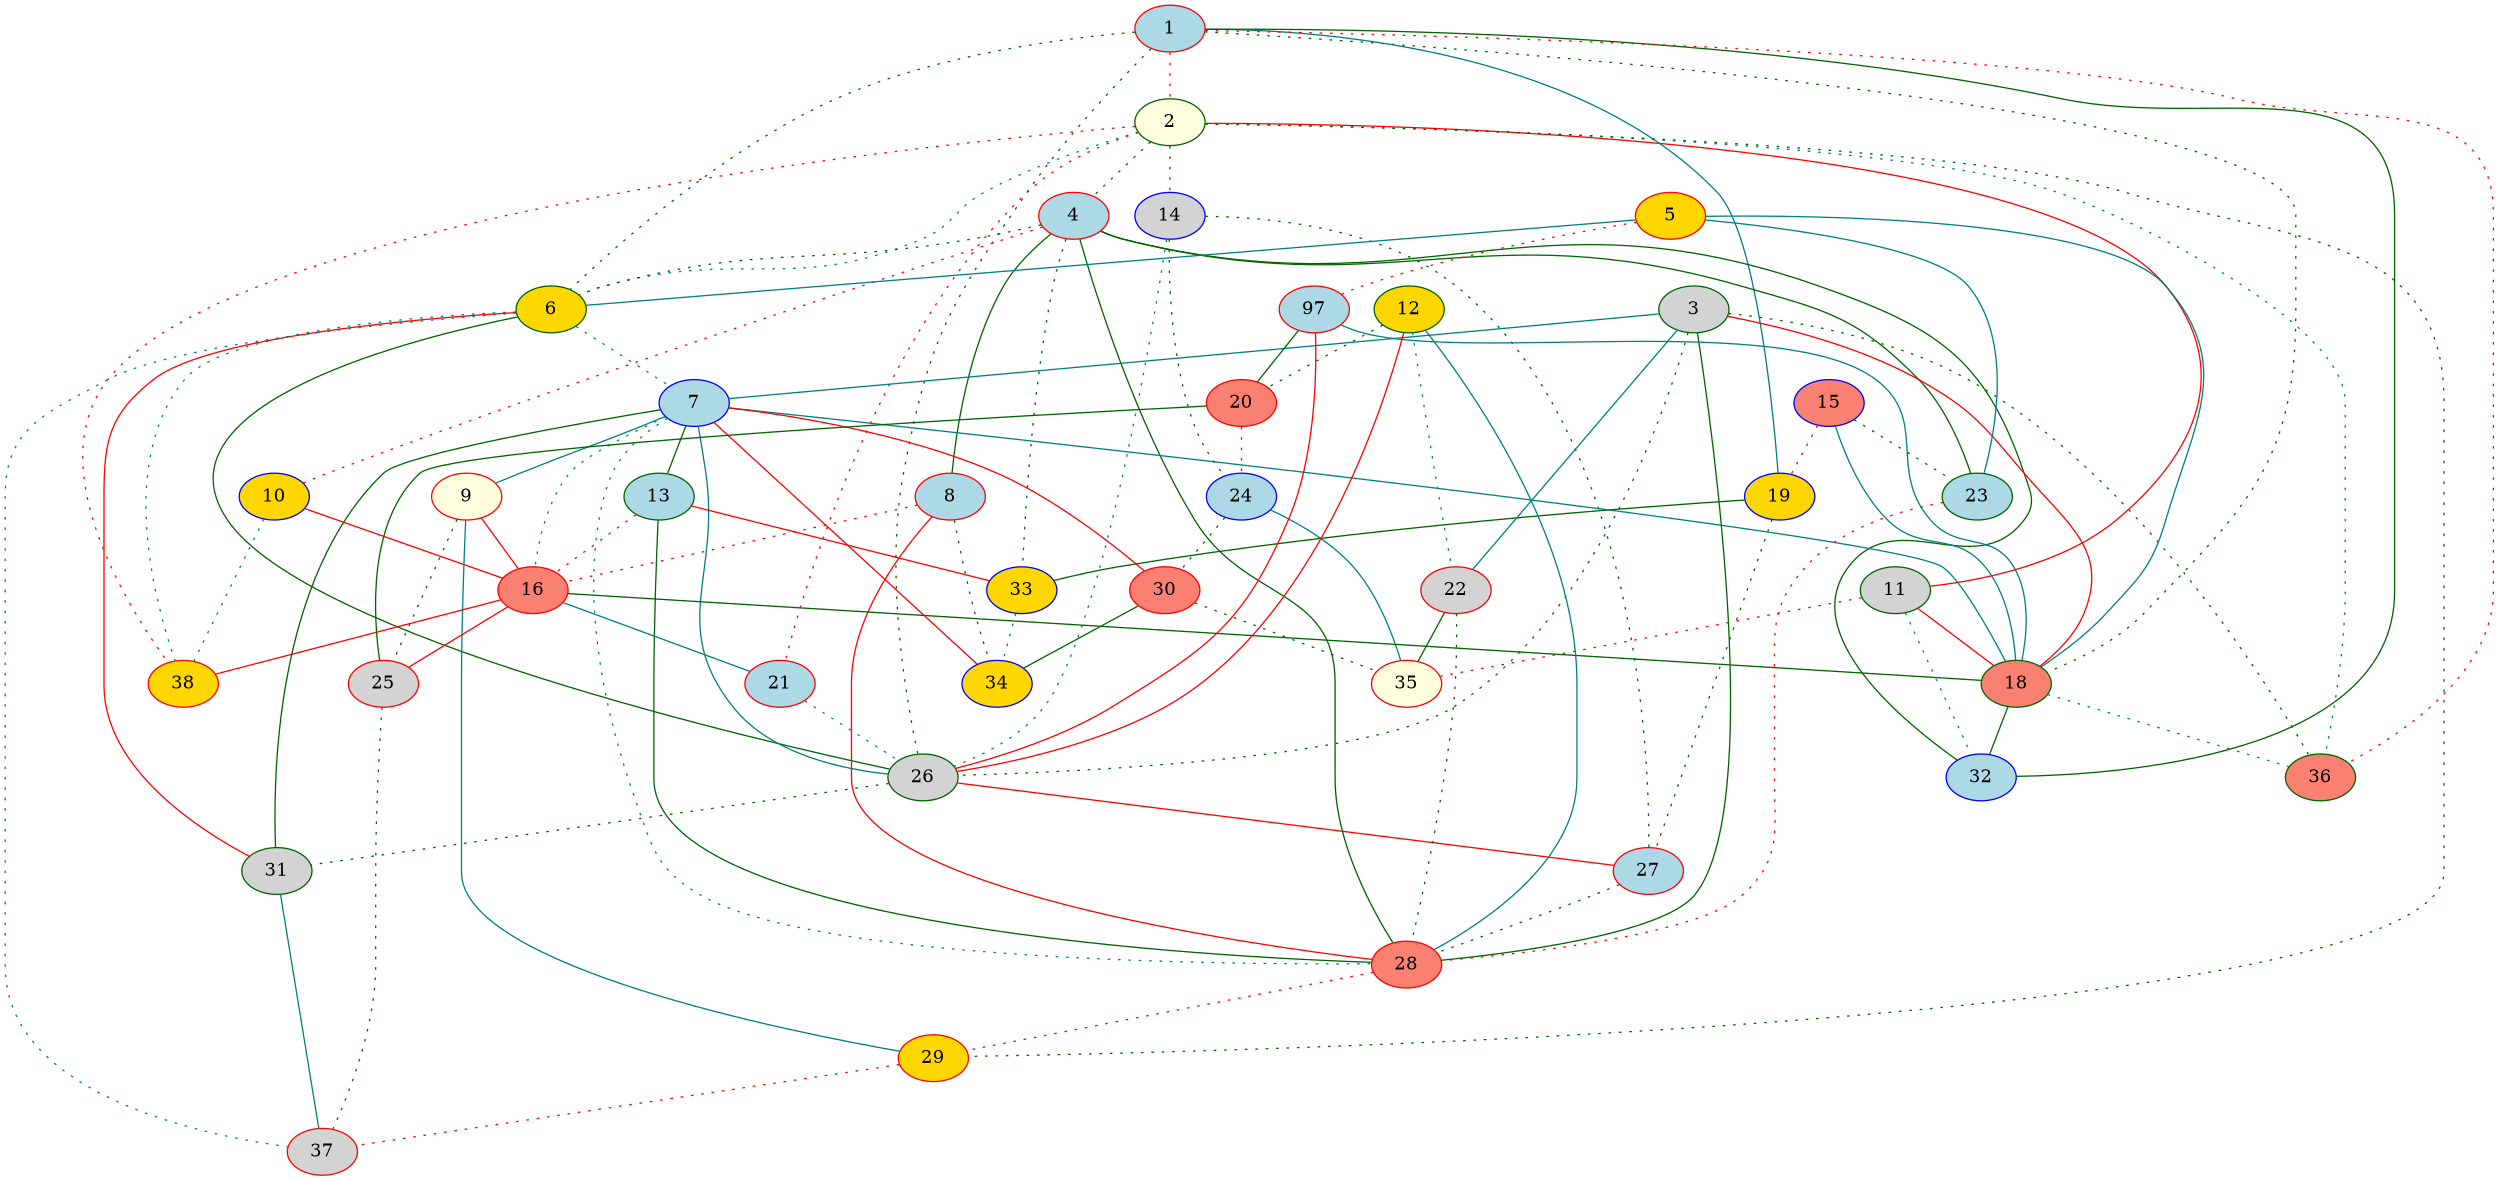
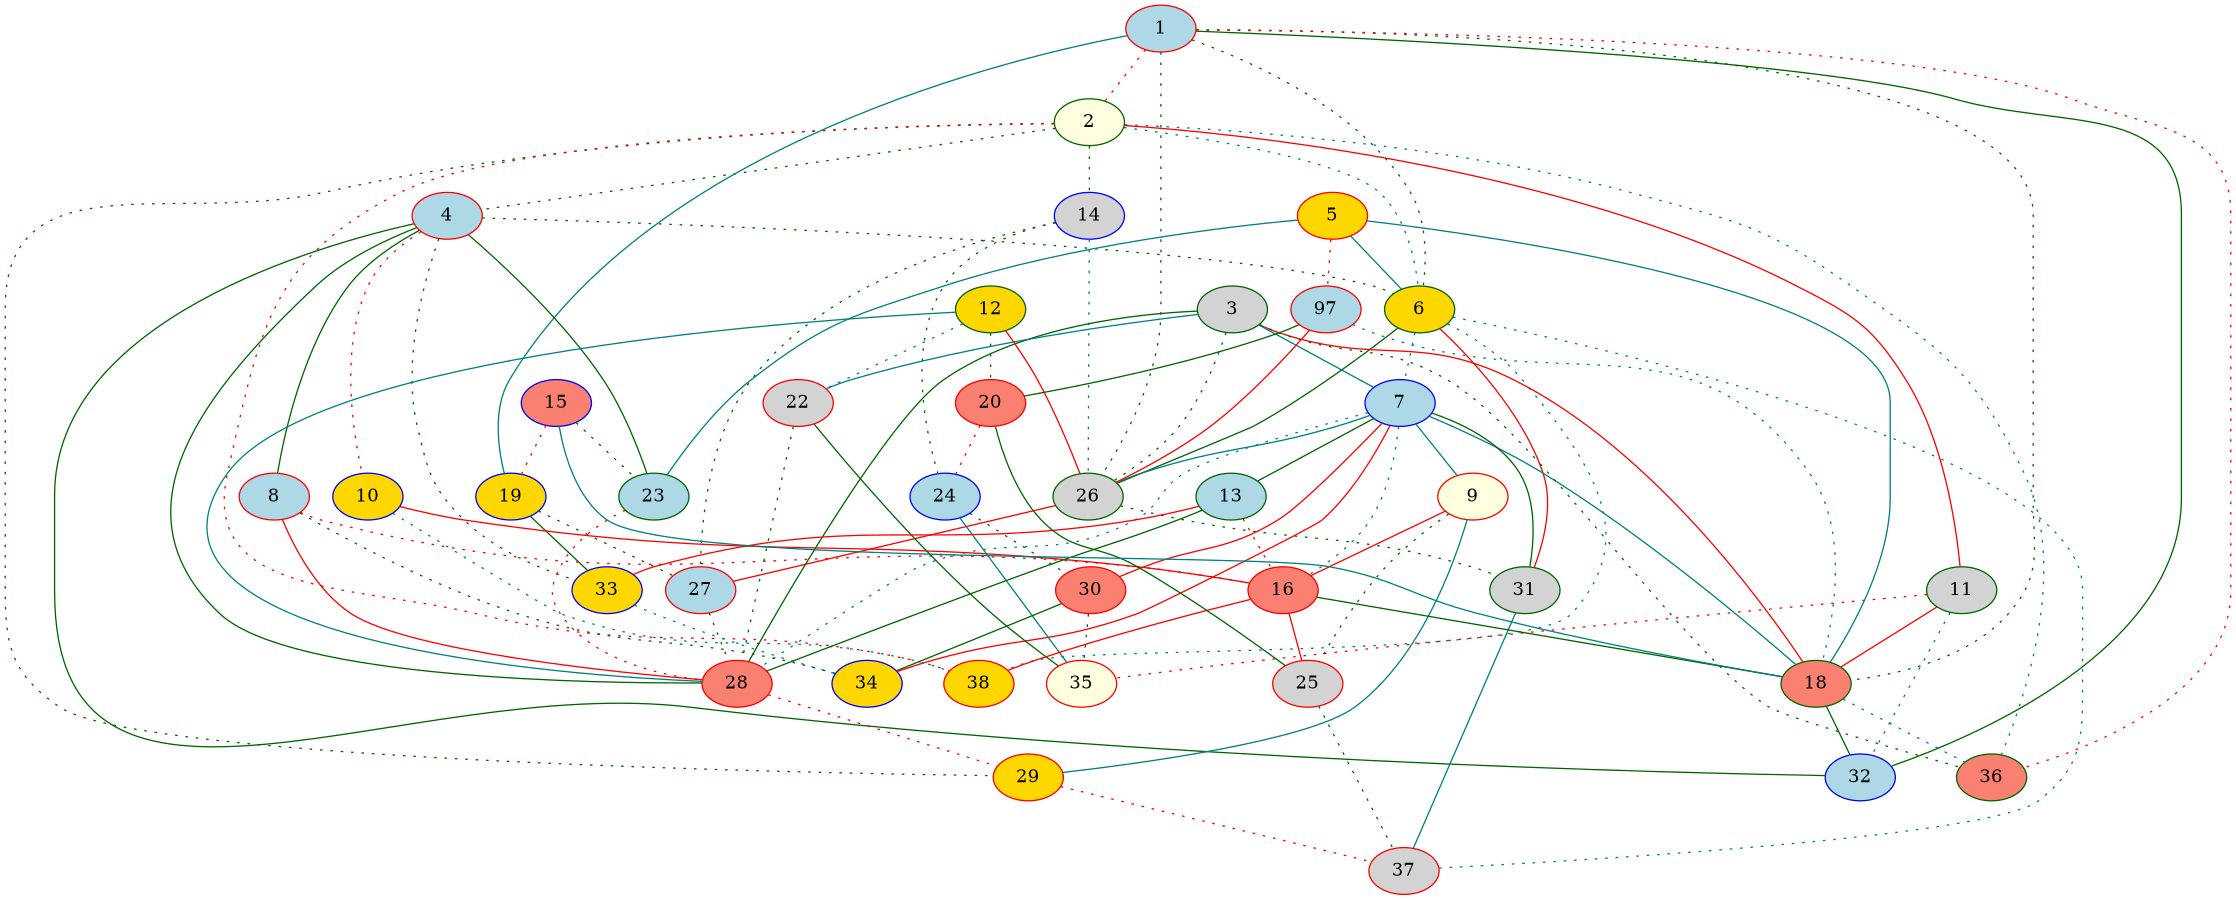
  graph {
    node [color=red fillcolor=lightblue style=filled]
    edge [color=darkgreen style=dotted weight=1.0]
    2 [color=darkgreen fillcolor=lightyellow]
    1
    6 [color=darkgreen fillcolor=gold]
    18 [color=darkgreen fillcolor=salmon]
    19 [color=blue fillcolor=gold]
    26 [color=darkgreen fillcolor=lightgrey]
    32 [color=blue]
    36 [color=darkgreen fillcolor=salmon]
    4
    11 [color=darkgreen fillcolor=lightgrey]
    14 [color=blue fillcolor=lightgrey]
-   21
    29 [fillcolor=gold]
    38 [fillcolor=gold]
    7 [color=blue]
    31 [color=darkgreen fillcolor=lightgrey]
    37 [fillcolor=lightgrey]
    33 [color=blue fillcolor=gold]
    27
    28 [fillcolor=salmon]
    8
    10 [color=blue fillcolor=gold]
    23 [color=darkgreen]
    35 [fillcolor=lightyellow]
    24 [color=blue]
    3 [color=darkgreen fillcolor=lightgrey]
    22 [fillcolor=lightgrey]
    9 [fillcolor=lightyellow]
    13 [color=darkgreen]
    16 [fillcolor=salmon]
    30 [fillcolor=salmon]
    34 [color=blue fillcolor=gold]
    5 [fillcolor=gold]
    n34 [label=97]
    20 [fillcolor=salmon]
    25 [fillcolor=lightgrey]
    12 [color=darkgreen fillcolor=gold]
    15 [color=blue fillcolor=salmon]
    2 -- 6 [color=teal]
    2 -- 36 [color=teal]
    2 -- 4
    2 -- 11 [color=red style=solid]
    2 -- 14 [weight=3.0]
-   2 -- 21 [color=red]
    2 -- 29
    2 -- 38 [color=red]
    1 -- 2 [color=red weight=2.0]
    1 -- 6
    1 -- 18
    1 -- 19 [color=teal style=solid]
    1 -- 26 [weight=2.0]
    1 -- 32 [style=solid]
    1 -- 36 [color=red]
    6 -- 26 [style=solid weight=2.0]
    6 -- 38 [color=teal]
    6 -- 7 [color=teal]
    6 -- 31 [color=red style=solid]
    6 -- 37 [color=teal]
    18 -- 32 [style=solid]
    18 -- 36 [color=teal]
    19 -- 33 [style=solid]
    19 -- 27
    26 -- 31
    26 -- 27 [color=red style=solid]
    4 -- 6 [weight=3.0]
    4 -- 32 [style=solid]
    4 -- 33
    4 -- 28 [style=solid]
    4 -- 8 [style=solid]
    4 -- 10 [color=red]
    4 -- 23 [style=solid]
    11 -- 18 [color=red style=solid]
    11 -- 32 [color=teal]
    11 -- 35 [color=red]
    14 -- 26 [color=teal]
    14 -- 27
    14 -- 24
-   21 -- 26 [color=teal]
    29 -- 37 [color=red]
    7 -- 18 [color=teal style=solid]
    7 -- 26 [color=teal style=solid]
    7 -- 31 [style=solid]
    7 -- 28 [color=teal]
    7 -- 9 [color=teal style=solid]
    7 -- 13 [style=solid]
    7 -- 16 [color=teal weight=2.0]
    7 -- 30 [color=red style=solid]
    7 -- 34 [color=red style=solid]
    31 -- 37 [color=teal style=solid]
    33 -- 34 [color=teal]
    27 -- 28
    28 -- 29 [color=red]
    8 -- 28 [color=red style=solid]
    8 -- 16 [color=red]
    8 -- 34
    10 -- 38 [color=teal]
    10 -- 16 [color=red style=solid weight=2.0]
    23 -- 28 [color=red]
    24 -- 35 [color=teal style=solid]
    24 -- 30
    3 -- 18 [color=red style=solid]
    3 -- 26
    3 -- 36
    3 -- 7 [color=teal style=solid]
    3 -- 28 [style=solid]
    3 -- 22 [color=teal style=solid]
    22 -- 28
    22 -- 35 [style=solid]
    9 -- 29 [color=teal style=solid]
    9 -- 16 [color=red style=solid]
    9 -- 25
    13 -- 33 [color=red style=solid]
    13 -- 28 [style=solid]
    13 -- 16 [color=red]
    16 -- 18 [style=solid weight=2.0]
-   16 -- 21 [color=teal style=solid]
    16 -- 38 [color=red style=solid]
    16 -- 25 [color=red style=solid]
    30 -- 35
    30 -- 34 [style=solid]
    5 -- 6 [color=teal style=solid]
    5 -- 18 [color=teal style=solid]
    5 -- 23 [color=teal style=solid]
    5 -- n34 [color=red]
-   n34 -- 18 [color=teal style=solid]
+   n34 -- 18 [color=teal]
    n34 -- 26 [color=red style=solid]
    n34 -- 20 [style=solid]
    20 -- 24 [color=red]
    20 -- 25 [style=solid]
    25 -- 37
    12 -- 26 [color=red style=solid]
    12 -- 28 [color=teal style=solid]
    12 -- 22 [color=teal]
    12 -- 20
    15 -- 18 [color=teal style=solid weight=2.0]
    15 -- 19 [color=red]
    15 -- 23
  }
